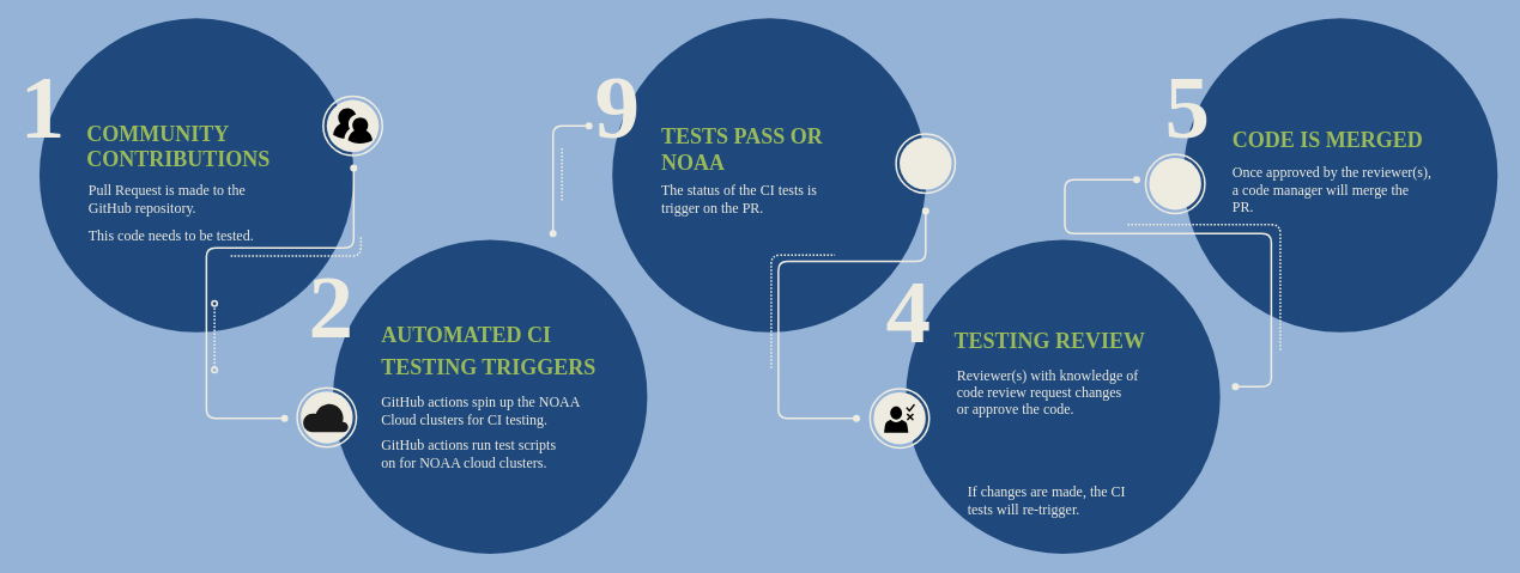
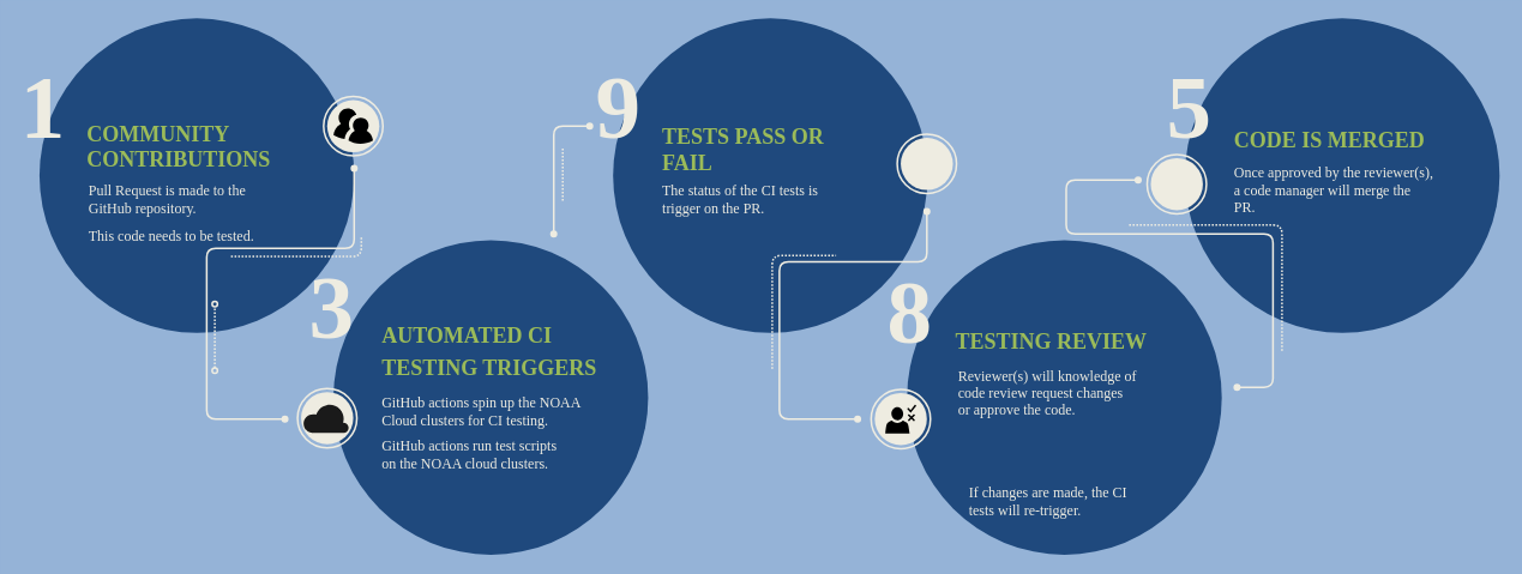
  <mxCell id="0" />
  <mxCell id="1" parent="0" />
  <mxCell id="2" value="" style="ellipse;whiteSpace=wrap;html=1;fontFamily=Verdana;fontSize=16;fontColor=#DDDDDD;strokeColor=none;fillColor=#1F497D;" vertex="1" parent="1"><mxGeometry x="43" y="20" width="350" height="350" as="geometry" /></mxCell>
  <mxCell id="3" value="" style="ellipse;whiteSpace=wrap;html=1;fontFamily=Verdana;fontSize=16;fontColor=#DDDDDD;strokeColor=none;fillColor=#1F497D;" vertex="1" parent="1"><mxGeometry x="370" y="267" width="350" height="350" as="geometry" /></mxCell>
  <mxCell id="4" value="COMMUNITY &lt;br&gt;CONTRIBUTIONS" style="text;resizable=1;points=[];autosize=1;align=left;verticalAlign=top;spacingTop=-4;fontSize=24;fontFamily=Verdana;fontColor=#9BBB59;fontStyle=1;html=1;overflow=fill;strokeOpacity=100;" vertex="1" parent="1"><mxGeometry x="96" y="135" width="250" height="70" as="geometry" /></mxCell>
  <mxCell id="5" value="&lt;font color=&quot;#eeece1&quot;&gt;1&amp;nbsp;&lt;/font&gt;" style="text;html=1;resizable=0;points=[];autosize=1;align=left;verticalAlign=top;spacingTop=-4;fontSize=100;fontFamily=Verdana;fontColor=#F18808;fontStyle=1" vertex="1" parent="1"><mxGeometry x="20" y="58" width="130" height="130" as="geometry" /></mxCell>
- <mxCell id="6" value="&lt;font color=&quot;#eeece1&quot;&gt;2&lt;/font&gt;" style="text;html=1;resizable=0;points=[];autosize=1;align=left;verticalAlign=top;spacingTop=-4;fontSize=100;fontFamily=Verdana;fontColor=#F18808;fontStyle=1" vertex="1" parent="1"><mxGeometry x="341" y="280" width="90" height="130" as="geometry" /></mxCell>
+ <mxCell id="6" value="&lt;font color=&quot;#eeece1&quot;&gt;3&lt;/font&gt;" style="text;html=1;resizable=0;points=[];autosize=1;align=left;verticalAlign=top;spacingTop=-4;fontSize=100;fontFamily=Verdana;fontColor=#F18808;fontStyle=1" vertex="1" parent="1"><mxGeometry x="341" y="280" width="90" height="130" as="geometry" /></mxCell>
  <mxCell id="7" value="&lt;div style=&quot;line-height: 120%&quot;&gt;&lt;font color=&quot;#eeece1&quot; style=&quot;line-height: 120%&quot;&gt;&lt;div&gt;This code needs to be tested.&lt;/div&gt;&lt;/font&gt;&lt;/div&gt;" style="text;resizable=0;points=[];autosize=1;align=left;verticalAlign=top;spacingTop=-4;fontSize=16;fontFamily=Verdana;fontColor=#888888;html=1;" vertex="1" parent="1"><mxGeometry x="96" y="250" width="260" height="30" as="geometry" /></mxCell>
  <mxCell id="8" value="&lt;div style=&quot;line-height: 150%&quot;&gt;&lt;font color=&quot;#9bbb59&quot;&gt;AUTOMATED CI&lt;/font&gt;&lt;/div&gt;&lt;div style=&quot;line-height: 150%&quot;&gt;&lt;font color=&quot;#9bbb59&quot;&gt;TESTING TRIGGERS&lt;/font&gt;&lt;/div&gt;" style="text;html=1;resizable=0;points=[];autosize=1;align=left;verticalAlign=top;spacingTop=-4;fontSize=24;fontFamily=Verdana;fontColor=#DDDDDD;fontStyle=1" vertex="1" parent="1"><mxGeometry x="422" y="353" width="290" height="80" as="geometry" /></mxCell>
  <mxCell id="9" value="&lt;font color=&quot;#eeece1&quot;&gt;Pull Request is made to the &lt;br&gt;GitHub repository.&lt;br&gt;&lt;/font&gt;" style="text;html=1;resizable=0;points=[];autosize=1;align=left;verticalAlign=top;spacingTop=-4;fontSize=16;fontColor=#888888;fontFamily=Verdana;" vertex="1" parent="1"><mxGeometry x="96" y="200" width="240" height="50" as="geometry" /></mxCell>
  <mxCell id="10" value="&lt;font color=&quot;#eeece1&quot;&gt;GitHub actions spin up the NOAA &lt;br&gt;Cloud clusters for CI testing.&lt;br&gt;&lt;/font&gt;" style="text;html=1;resizable=0;points=[];autosize=1;align=left;verticalAlign=top;spacingTop=-4;fontSize=16;fontColor=#888888;fontFamily=Verdana;" vertex="1" parent="1"><mxGeometry x="422" y="436" width="290" height="50" as="geometry" /></mxCell>
- <mxCell id="11" value="&lt;div style=&quot;line-height: 120%&quot;&gt;&lt;font color=&quot;#eeece1&quot; style=&quot;line-height: 120%&quot;&gt;GitHub actions run test scripts&lt;/font&gt;&lt;/div&gt;&lt;div style=&quot;line-height: 120%&quot;&gt;&lt;font color=&quot;#eeece1&quot; style=&quot;line-height: 120%&quot;&gt;on for NOAA cloud clusters.&lt;/font&gt;&lt;/div&gt;" style="text;resizable=0;points=[];autosize=1;align=left;verticalAlign=top;spacingTop=-4;fontSize=16;fontFamily=Verdana;fontColor=#888888;html=1;" vertex="1" parent="1"><mxGeometry x="422" y="484" width="270" height="50" as="geometry" /></mxCell>
+ <mxCell id="11" value="&lt;div style=&quot;line-height: 120%&quot;&gt;&lt;font color=&quot;#eeece1&quot; style=&quot;line-height: 120%&quot;&gt;GitHub actions run test scripts&lt;/font&gt;&lt;/div&gt;&lt;div style=&quot;line-height: 120%&quot;&gt;&lt;font color=&quot;#eeece1&quot; style=&quot;line-height: 120%&quot;&gt;on the NOAA cloud clusters.&lt;/font&gt;&lt;/div&gt;" style="text;resizable=0;points=[];autosize=1;align=left;verticalAlign=top;spacingTop=-4;fontSize=16;fontFamily=Verdana;fontColor=#888888;html=1;" vertex="1" parent="1"><mxGeometry x="422" y="484" width="270" height="50" as="geometry" /></mxCell>
  <mxCell id="12" value="" style="endArrow=oval;html=1;strokeColor=#EEECE1;fontFamily=Verdana;fontSize=16;fontColor=#DDDDDD;endFill=1;rounded=1;endSize=6;startArrow=oval;startFill=1;strokeWidth=2;movable=1;resizable=1;rotatable=1;deletable=1;editable=1;connectable=1;" edge="1" parent="1"><mxGeometry width="50" height="50" relative="1" as="geometry"><mxPoint x="316" y="466" as="sourcePoint" /><mxPoint x="393" y="187" as="targetPoint" /><Array as="points"><mxPoint x="229" y="466" /><mxPoint x="229" y="276" /><mxPoint x="393" y="276" /></Array></mxGeometry></mxCell>
  <mxCell id="13" value="" style="endArrow=oval;html=1;strokeColor=#EEECE1;fontFamily=Verdana;fontSize=16;fontColor=#DDDDDD;endFill=0;rounded=1;endSize=6;startArrow=oval;startFill=0;dashed=1;strokeWidth=2;dashPattern=1 1;" edge="1" parent="1"><mxGeometry x="1064" y="-273" width="50" height="50" as="geometry"><mxPoint x="238" y="412" as="sourcePoint" /><mxPoint x="238" y="338" as="targetPoint" /></mxGeometry></mxCell>
  <mxCell id="14" value="" style="endArrow=none;html=1;strokeColor=#EEECE1;fontFamily=Verdana;fontSize=16;fontColor=#DDDDDD;endFill=0;rounded=1;endSize=6;startArrow=none;startFill=0;strokeWidth=2;dashed=1;dashPattern=1 1;" edge="1" parent="1"><mxGeometry x="1031" y="-277" width="50" height="50" as="geometry"><mxPoint x="256" y="285" as="sourcePoint" /><mxPoint x="401" y="263" as="targetPoint" /><Array as="points"><mxPoint x="274" y="285" /><mxPoint x="321" y="285" /><mxPoint x="401" y="285" /></Array></mxGeometry></mxCell>
  <mxCell id="15" value="" style="group" vertex="1" connectable="0" parent="1"><mxGeometry x="359" y="107" width="106" height="110" as="geometry" /></mxCell>
  <mxCell id="16" value="" style="ellipse;whiteSpace=wrap;html=1;fillColor=none;fontFamily=Verdana;fontSize=16;fontColor=#DDDDDD;strokeColor=#EEECE1;strokeWidth=2;" vertex="1" parent="15"><mxGeometry width="66" height="66" as="geometry" /></mxCell>
  <mxCell id="17" value="" style="ellipse;whiteSpace=wrap;html=1;fillColor=#EEECE1;fontFamily=Verdana;fontSize=16;fontColor=#DDDDDD;strokeColor=none;" vertex="1" parent="15"><mxGeometry x="4" y="4" width="58" height="58" as="geometry" /></mxCell>
  <mxCell id="18" value="" style="verticalLabelPosition=bottom;sketch=0;html=1;fillColor=#000000;strokeColor=none;verticalAlign=top;pointerEvents=1;align=center;shape=mxgraph.cisco_safe.people_places_things_icons.icon9;aspect=fixed;" vertex="1" parent="15"><mxGeometry x="11.06" y="13.25" width="43.89" height="39.5" as="geometry" /></mxCell>
  <mxCell id="19" value="" style="group" vertex="1" connectable="0" parent="1"><mxGeometry x="330" y="432" width="66" height="66" as="geometry" /></mxCell>
  <mxCell id="20" value="" style="ellipse;whiteSpace=wrap;html=1;fillColor=none;fontFamily=Verdana;fontSize=16;fontColor=#DDDDDD;strokeColor=#EEECE1;strokeWidth=2;" vertex="1" parent="19"><mxGeometry width="66" height="66" as="geometry" /></mxCell>
  <mxCell id="21" value="" style="ellipse;whiteSpace=wrap;html=1;fillColor=#EEECE1;fontFamily=Verdana;fontSize=16;fontColor=#DDDDDD;strokeColor=none;" vertex="1" parent="19"><mxGeometry x="4" y="4" width="58" height="58" as="geometry" /></mxCell>
  <mxCell id="22" value="" style="verticalLabelPosition=bottom;html=1;verticalAlign=top;align=center;strokeColor=none;fillColor=#1A1A1A;shape=mxgraph.azure.cloud;aspect=fixed;" vertex="1" parent="19"><mxGeometry x="6" y="16.38" width="51.15" height="33.25" as="geometry" /></mxCell>
  <mxCell id="23" value="" style="ellipse;whiteSpace=wrap;html=1;fontFamily=Verdana;fontSize=16;fontColor=#DDDDDD;strokeColor=none;fillColor=#1F497D;" vertex="1" parent="1"><mxGeometry x="681" y="20" width="350" height="350" as="geometry" /></mxCell>
  <mxCell id="24" value="" style="ellipse;whiteSpace=wrap;html=1;fontFamily=Verdana;fontSize=16;fontColor=#DDDDDD;strokeColor=none;fillColor=#1F497D;" vertex="1" parent="1"><mxGeometry x="1008" y="267" width="350" height="350" as="geometry" /></mxCell>
  <mxCell id="25" value="&lt;font color=&quot;#eeece1&quot;&gt;9&lt;/font&gt;" style="text;html=1;resizable=0;points=[];autosize=1;align=left;verticalAlign=top;spacingTop=-4;fontSize=100;fontFamily=Verdana;fontColor=#F18808;fontStyle=1" vertex="1" parent="1"><mxGeometry x="660" y="58" width="90" height="130" as="geometry" /></mxCell>
- <mxCell id="26" value="&lt;font color=&quot;#eeece1&quot;&gt;4&lt;/font&gt;" style="text;html=1;resizable=0;points=[];autosize=1;align=left;verticalAlign=top;spacingTop=-4;fontSize=100;fontFamily=Verdana;fontColor=#F18808;fontStyle=1" vertex="1" parent="1"><mxGeometry x="984" y="286" width="90" height="130" as="geometry" /></mxCell>
- <mxCell id="27" value="&lt;font color=&quot;#9bbb59&quot;&gt;TESTS PASS OR&lt;br&gt;NOAA&lt;br&gt;&lt;/font&gt;" style="text;html=1;resizable=0;points=[];autosize=1;align=left;verticalAlign=top;spacingTop=-4;fontSize=24;fontFamily=Verdana;fontColor=#DDDDDD;fontStyle=1" vertex="1" parent="1"><mxGeometry x="734" y="135" width="230" height="70" as="geometry" /></mxCell>
+ <mxCell id="26" value="&lt;font color=&quot;#eeece1&quot;&gt;8&lt;/font&gt;" style="text;html=1;resizable=0;points=[];autosize=1;align=left;verticalAlign=top;spacingTop=-4;fontSize=100;fontFamily=Verdana;fontColor=#F18808;fontStyle=1" vertex="1" parent="1"><mxGeometry x="984" y="286" width="90" height="130" as="geometry" /></mxCell>
+ <mxCell id="27" value="&lt;font color=&quot;#9bbb59&quot;&gt;TESTS PASS OR&lt;br&gt;FAIL&lt;br&gt;&lt;/font&gt;" style="text;html=1;resizable=0;points=[];autosize=1;align=left;verticalAlign=top;spacingTop=-4;fontSize=24;fontFamily=Verdana;fontColor=#DDDDDD;fontStyle=1" vertex="1" parent="1"><mxGeometry x="734" y="135" width="230" height="70" as="geometry" /></mxCell>
  <mxCell id="28" value="&lt;div style=&quot;line-height: 150%&quot;&gt;&lt;font color=&quot;#9bbb59&quot;&gt;TESTING REVIEW&lt;/font&gt;&lt;/div&gt;" style="text;html=1;resizable=0;points=[];autosize=1;align=left;verticalAlign=top;spacingTop=-4;fontSize=24;fontFamily=Verdana;fontColor=#DDDDDD;fontStyle=1" vertex="1" parent="1"><mxGeometry x="1060" y="359" width="210" height="40" as="geometry" /></mxCell>
  <mxCell id="29" value="&lt;font color=&quot;#eeece1&quot;&gt;The status of the CI tests is&lt;br&gt;trigger on the PR.&lt;br&gt;&lt;/font&gt;" style="text;html=1;resizable=0;points=[];autosize=1;align=left;verticalAlign=top;spacingTop=-4;fontSize=16;fontColor=#888888;fontFamily=Verdana;" vertex="1" parent="1"><mxGeometry x="734" y="200" width="250" height="50" as="geometry" /></mxCell>
- <mxCell id="30" value="&lt;font color=&quot;#eeece1&quot;&gt;Reviewer(s) with knowledge of&amp;nbsp;&lt;br&gt;code review request changes&lt;br&gt;or approve the code.&lt;br&gt;&lt;/font&gt;" style="text;html=1;resizable=0;points=[];autosize=1;align=left;verticalAlign=top;spacingTop=-4;fontSize=16;fontColor=#888888;fontFamily=Verdana;" vertex="1" parent="1"><mxGeometry x="1063" y="406" width="280" height="70" as="geometry" /></mxCell>
+ <mxCell id="30" value="&lt;font color=&quot;#eeece1&quot;&gt;Reviewer(s) will knowledge of&amp;nbsp;&lt;br&gt;code review request changes&lt;br&gt;or approve the code.&lt;br&gt;&lt;/font&gt;" style="text;html=1;resizable=0;points=[];autosize=1;align=left;verticalAlign=top;spacingTop=-4;fontSize=16;fontColor=#888888;fontFamily=Verdana;" vertex="1" parent="1"><mxGeometry x="1063" y="406" width="280" height="70" as="geometry" /></mxCell>
  <mxCell id="31" value="" style="endArrow=none;html=1;strokeColor=#EEECE1;fontFamily=Verdana;fontSize=16;fontColor=#DDDDDD;endFill=0;rounded=1;endSize=6;startArrow=none;startFill=0;strokeWidth=2;dashed=1;dashPattern=1 1;" edge="1" parent="1"><mxGeometry x="1516" y="-210" width="50" height="50" as="geometry"><mxPoint x="858" y="410" as="sourcePoint" /><mxPoint x="929" y="284" as="targetPoint" /><Array as="points"><mxPoint x="858" y="284" /></Array></mxGeometry></mxCell>
  <mxCell id="32" value="" style="endArrow=oval;html=1;strokeColor=#EEECE1;fontFamily=Verdana;fontSize=16;fontColor=#DDDDDD;endFill=1;rounded=1;endSize=6;startArrow=oval;startFill=1;strokeWidth=2;movable=1;resizable=1;rotatable=1;deletable=1;editable=1;connectable=1;" edge="1" parent="1"><mxGeometry width="50" height="50" relative="1" as="geometry"><mxPoint x="953" y="466" as="sourcePoint" /><mxPoint x="1030" y="235" as="targetPoint" /><Array as="points"><mxPoint x="866" y="466" /><mxPoint x="866" y="291" /><mxPoint x="1030" y="291" /></Array></mxGeometry></mxCell>
  <mxCell id="33" value="" style="group" vertex="1" connectable="0" parent="1"><mxGeometry x="997" y="149" width="66" height="66" as="geometry" /></mxCell>
  <mxCell id="34" value="" style="ellipse;whiteSpace=wrap;html=1;fillColor=none;fontFamily=Verdana;fontSize=16;fontColor=#DDDDDD;strokeColor=#EEECE1;strokeWidth=2;" vertex="1" parent="33"><mxGeometry width="66" height="66" as="geometry" /></mxCell>
  <mxCell id="35" value="" style="ellipse;whiteSpace=wrap;html=1;fillColor=#EEECE1;fontFamily=Verdana;fontSize=16;fontColor=#DDDDDD;strokeColor=none;" vertex="1" parent="33"><mxGeometry x="4" y="4" width="58" height="58" as="geometry" /></mxCell>
  <mxCell id="36" value="" style="shape=image;html=1;verticalAlign=top;verticalLabelPosition=bottom;labelBackgroundColor=#ffffff;imageAspect=0;aspect=fixed;image=https://cdn4.iconfinder.com/data/icons/ionicons/512/icon-social-github-128.png" vertex="1" parent="33"><mxGeometry x="10" y="10" width="46" height="46" as="geometry" /></mxCell>
  <mxCell id="37" value="" style="group" vertex="1" connectable="0" parent="1"><mxGeometry x="968" y="433" width="66" height="66" as="geometry" /></mxCell>
  <mxCell id="38" value="" style="ellipse;whiteSpace=wrap;html=1;fillColor=none;fontFamily=Verdana;fontSize=16;fontColor=#DDDDDD;strokeColor=#EEECE1;strokeWidth=2;" vertex="1" parent="37"><mxGeometry width="66" height="66" as="geometry" /></mxCell>
  <mxCell id="39" value="" style="ellipse;whiteSpace=wrap;html=1;fillColor=#EEECE1;fontFamily=Verdana;fontSize=16;fontColor=#DDDDDD;strokeColor=none;" vertex="1" parent="37"><mxGeometry x="4" y="4" width="58" height="58" as="geometry" /></mxCell>
  <mxCell id="40" value="" style="sketch=0;pointerEvents=1;shadow=0;dashed=0;html=1;strokeColor=none;fillColor=#000000;labelPosition=center;verticalLabelPosition=bottom;verticalAlign=top;outlineConnect=0;align=center;shape=mxgraph.office.users.approver;aspect=fixed;" vertex="1" parent="37"><mxGeometry x="15.75" y="16.92" width="34.5" height="32.16" as="geometry" /></mxCell>
  <mxCell id="41" value="&lt;font color=&quot;#eeece1&quot;&gt;&lt;br&gt;&lt;/font&gt;" style="text;html=1;resizable=0;points=[];autosize=1;align=left;verticalAlign=top;spacingTop=-4;fontSize=16;fontColor=#888888;fontFamily=Verdana;" vertex="1" parent="1"><mxGeometry x="734" y="246" width="20" height="30" as="geometry" /></mxCell>
  <mxCell id="42" value="&lt;font color=&quot;#eeece1&quot;&gt;If changes are made, the CI&amp;nbsp;&lt;br&gt;tests will re-trigger.&lt;br&gt;&lt;/font&gt;" style="text;html=1;resizable=0;points=[];autosize=1;align=left;verticalAlign=top;spacingTop=-4;fontSize=16;fontColor=#888888;fontFamily=Verdana;" vertex="1" parent="1"><mxGeometry x="1075" y="536" width="260" height="50" as="geometry" /></mxCell>
  <mxCell id="43" value="" style="ellipse;whiteSpace=wrap;html=1;fontFamily=Verdana;fontSize=16;fontColor=#DDDDDD;strokeColor=none;fillColor=#1F497D;" vertex="1" parent="1"><mxGeometry x="1317" y="20" width="350" height="350" as="geometry" /></mxCell>
  <mxCell id="44" value="&lt;font color=&quot;#eeece1&quot;&gt;5&lt;/font&gt;" style="text;html=1;resizable=0;points=[];autosize=1;align=left;verticalAlign=top;spacingTop=-4;fontSize=100;fontFamily=Verdana;fontColor=#F18808;fontStyle=1" vertex="1" parent="1"><mxGeometry x="1295" y="58" width="90" height="130" as="geometry" /></mxCell>
  <mxCell id="45" value="&lt;div style=&quot;line-height: 150%&quot;&gt;&lt;font color=&quot;#9bbb59&quot;&gt;CODE IS MERGED&lt;/font&gt;&lt;/div&gt;" style="text;html=1;resizable=0;points=[];autosize=1;align=left;verticalAlign=top;spacingTop=-4;fontSize=24;fontFamily=Verdana;fontColor=#DDDDDD;fontStyle=1" vertex="1" parent="1"><mxGeometry x="1370" y="135" width="260" height="40" as="geometry" /></mxCell>
  <mxCell id="46" value="&lt;font color=&quot;#eeece1&quot;&gt;Once approved by the reviewer(s),&lt;br&gt;a code manager will merge the&lt;br&gt;PR.&amp;nbsp;&lt;br&gt;&lt;/font&gt;" style="text;html=1;resizable=0;points=[];autosize=1;align=left;verticalAlign=top;spacingTop=-4;fontSize=16;fontColor=#888888;fontFamily=Verdana;" vertex="1" parent="1"><mxGeometry x="1370" y="180" width="300" height="70" as="geometry" /></mxCell>
  <mxCell id="47" value="" style="group" vertex="1" connectable="0" parent="1"><mxGeometry x="1275" y="171.5" width="66" height="66" as="geometry" /></mxCell>
  <mxCell id="48" value="" style="ellipse;whiteSpace=wrap;html=1;fillColor=none;fontFamily=Verdana;fontSize=16;fontColor=#DDDDDD;strokeColor=#EEECE1;strokeWidth=2;" vertex="1" parent="47"><mxGeometry width="66" height="66" as="geometry" /></mxCell>
  <mxCell id="49" value="" style="ellipse;whiteSpace=wrap;html=1;fillColor=#EEECE1;fontFamily=Verdana;fontSize=16;fontColor=#DDDDDD;strokeColor=none;" vertex="1" parent="47"><mxGeometry x="4" y="4" width="58" height="58" as="geometry" /></mxCell>
  <mxCell id="50" value="" style="shape=image;html=1;verticalAlign=top;verticalLabelPosition=bottom;labelBackgroundColor=#ffffff;imageAspect=0;aspect=fixed;image=https://cdn0.iconfinder.com/data/icons/phosphor-regular-vol-3/256/git-merge-128.png;fillColor=#000000;" vertex="1" parent="47"><mxGeometry x="11.5" y="7.75" width="50.5" height="50.5" as="geometry" /></mxCell>
  <mxCell id="51" value="" style="orthogonalLoop=1;jettySize=auto;html=1;rounded=1;strokeColor=#EEECE1;fontColor=#9BBB59;endArrow=oval;endFill=1;startArrow=oval;startFill=1;strokeWidth=2;" edge="1" parent="1"><mxGeometry width="80" relative="1" as="geometry"><mxPoint x="615" y="260" as="sourcePoint" /><mxPoint x="655" y="140" as="targetPoint" /><Array as="points"><mxPoint x="615" y="140" /></Array></mxGeometry></mxCell>
  <mxCell id="52" value="" style="edgeStyle=none;orthogonalLoop=1;jettySize=auto;html=1;rounded=1;strokeColor=#EEECE1;strokeWidth=2;fontColor=#9BBB59;startArrow=none;startFill=0;endArrow=none;endFill=0;dashed=1;dashPattern=1 1;" edge="1" parent="1"><mxGeometry width="80" relative="1" as="geometry"><mxPoint x="625" y="165" as="sourcePoint" /><mxPoint x="625" y="225" as="targetPoint" /><Array as="points" /></mxGeometry></mxCell>
  <mxCell id="53" value="" style="edgeStyle=orthogonalEdgeStyle;orthogonalLoop=1;jettySize=auto;html=1;rounded=1;strokeColor=#EEECE1;strokeWidth=2;fontColor=#9BBB59;startArrow=oval;startFill=1;endArrow=oval;endFill=1;jumpSize=2;" edge="1" parent="1"><mxGeometry width="80" relative="1" as="geometry"><mxPoint x="1375" y="430.57" as="sourcePoint" /><mxPoint x="1265" y="200" as="targetPoint" /><Array as="points"><mxPoint x="1415" y="431" /><mxPoint x="1415" y="260" /><mxPoint x="1185" y="260" /><mxPoint x="1185" y="200" /></Array></mxGeometry></mxCell>
  <mxCell id="54" value="" style="edgeStyle=orthogonalEdgeStyle;orthogonalLoop=1;jettySize=auto;html=1;rounded=1;strokeColor=#EEECE1;strokeWidth=2;fontColor=#9BBB59;startArrow=none;startFill=0;endArrow=none;endFill=0;jumpSize=2;dashed=1;dashPattern=1 1;" edge="1" parent="1"><mxGeometry width="80" relative="1" as="geometry"><mxPoint x="1255" y="250" as="sourcePoint" /><mxPoint x="1425" y="390" as="targetPoint" /><Array as="points"><mxPoint x="1425" y="250" /></Array></mxGeometry></mxCell>
